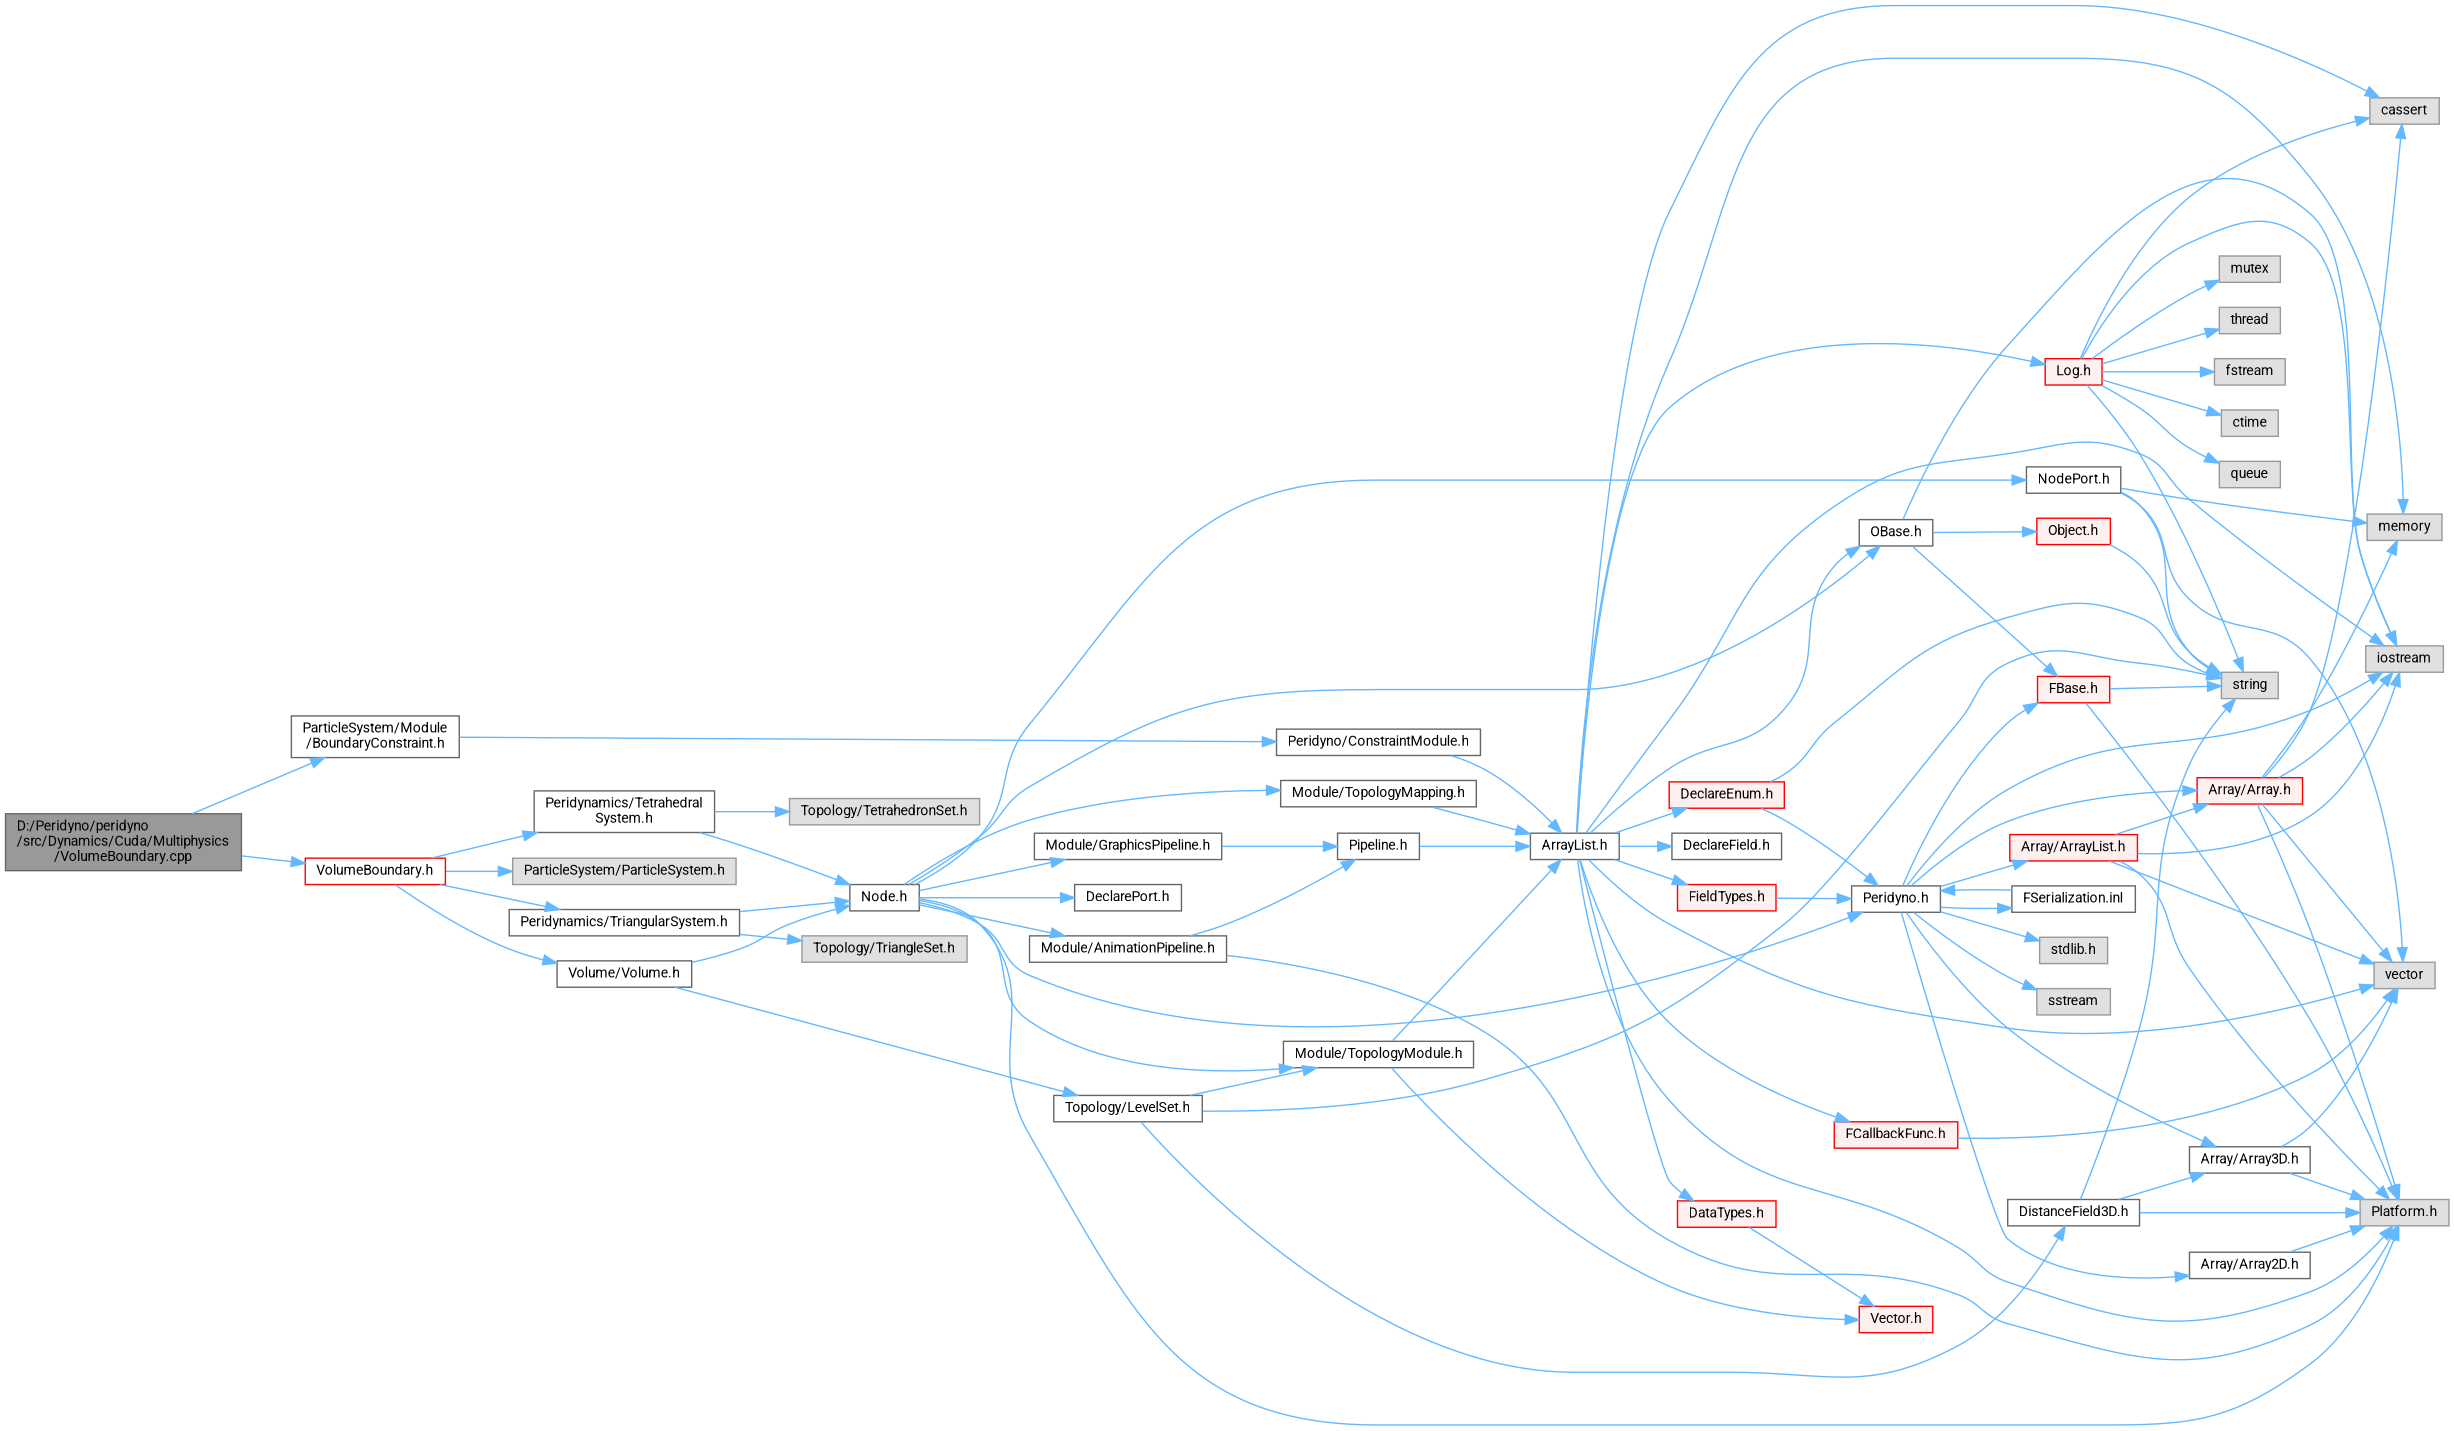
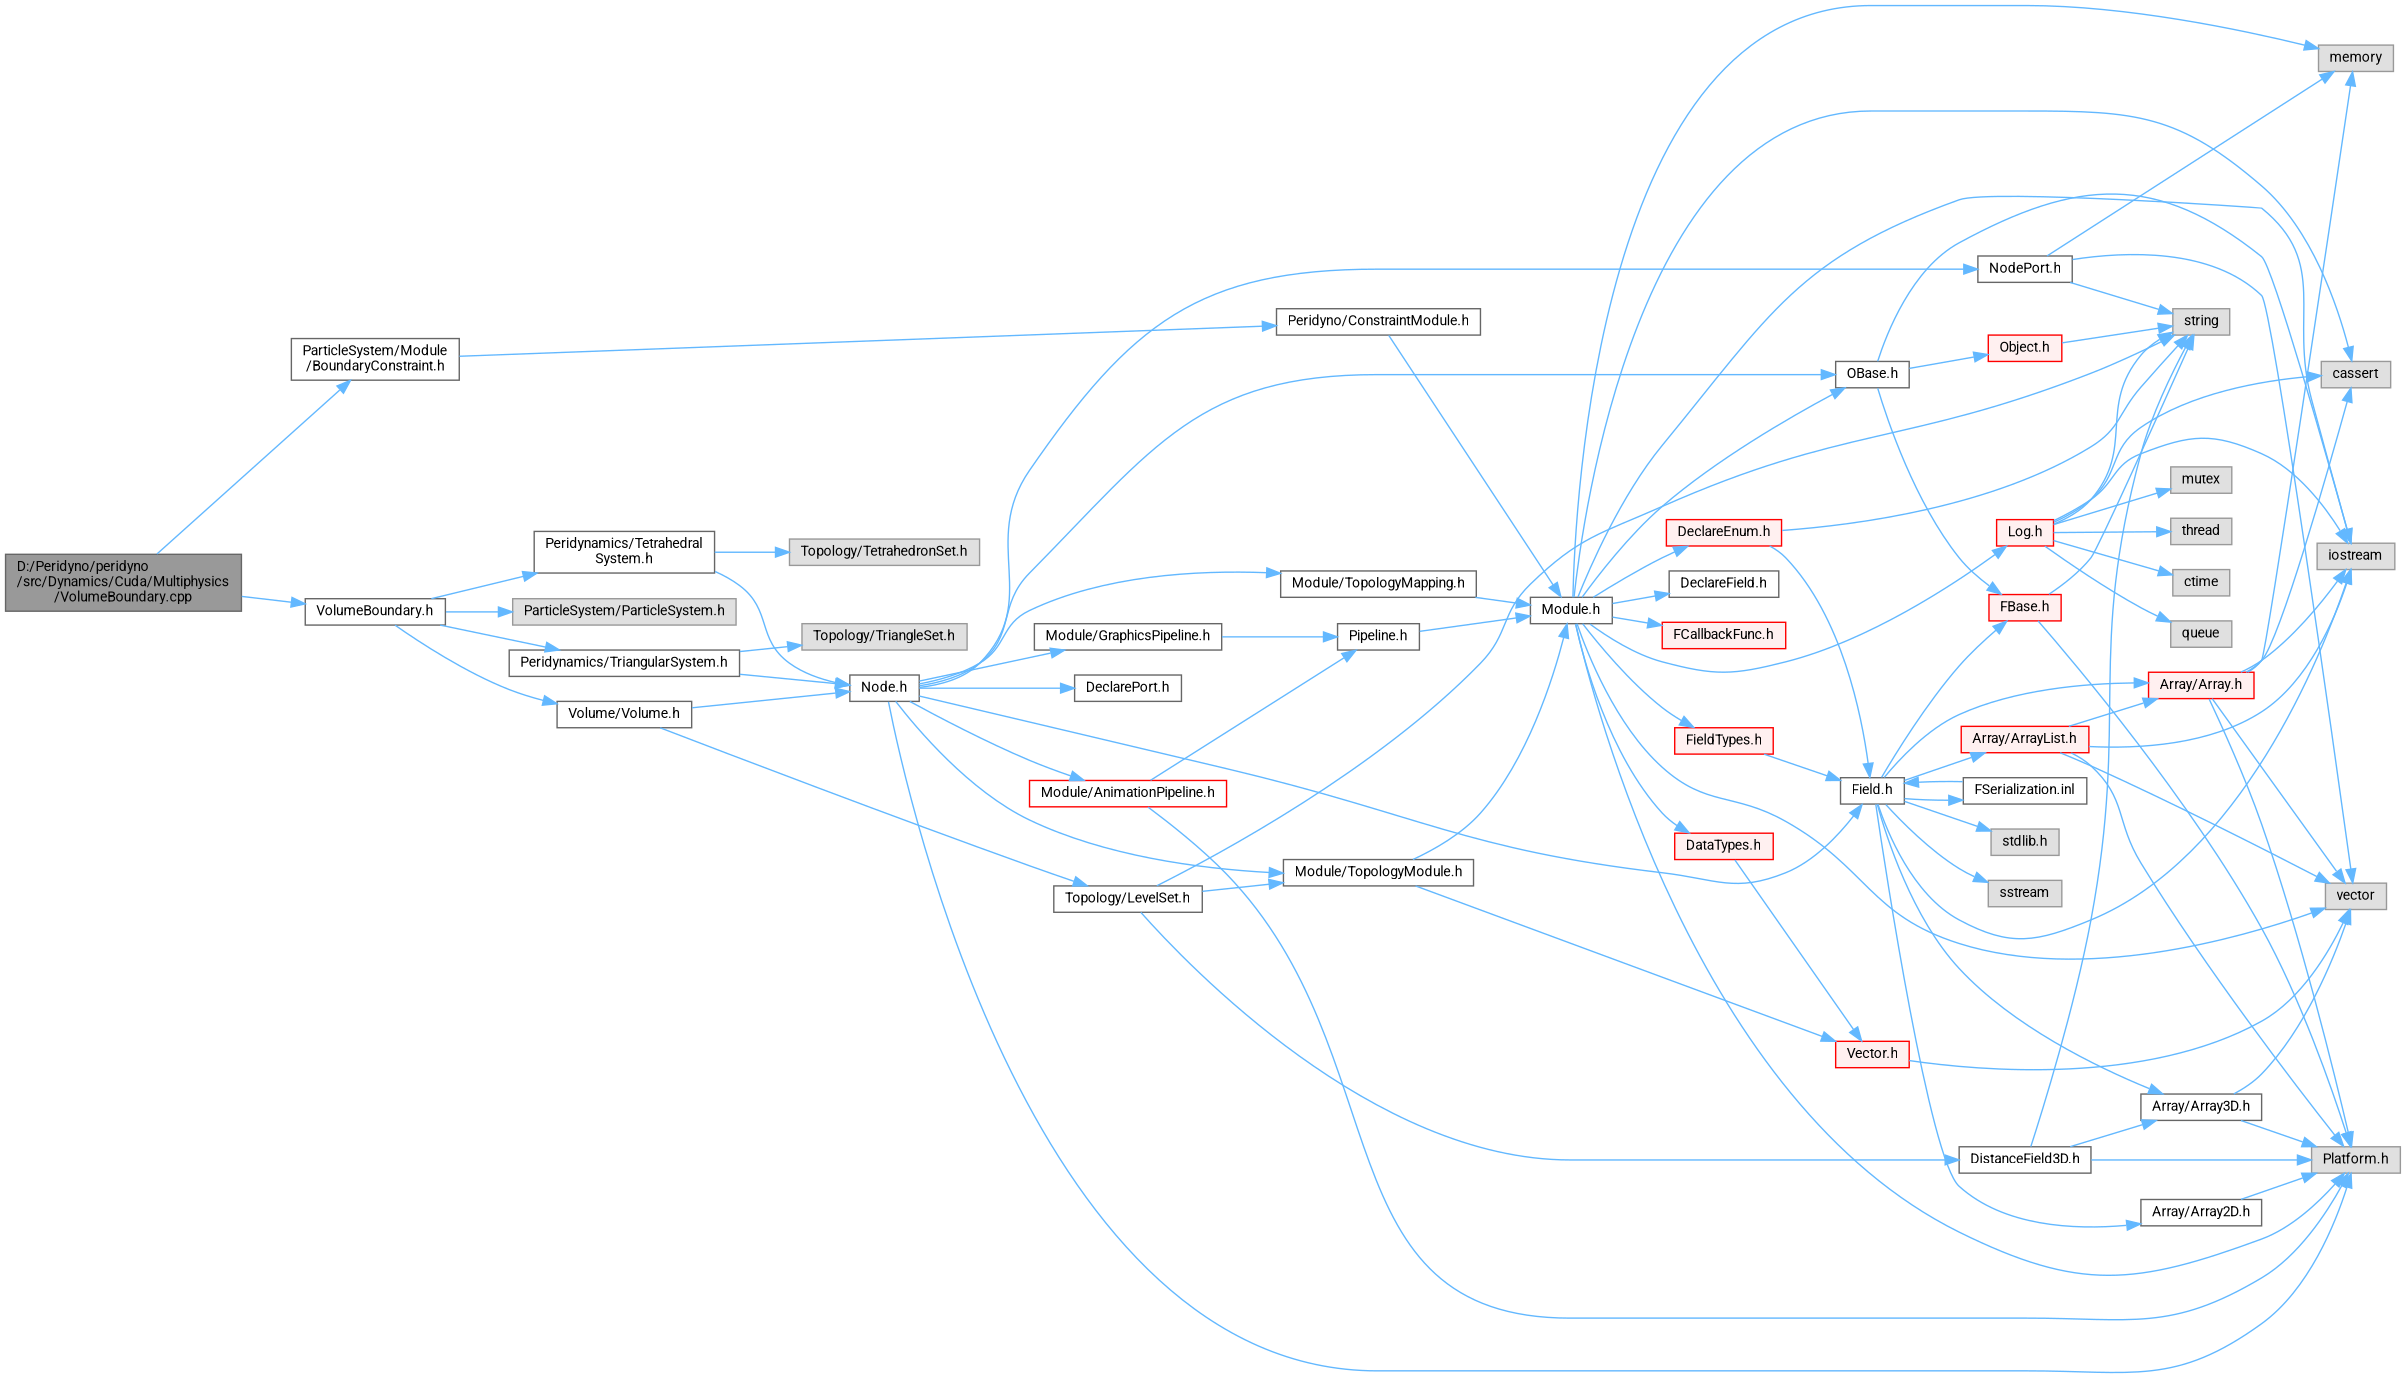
  digraph {
    fontname=Roboto
    rankdir=LR
    node [color=grey40 fillcolor=white fontname=Roboto fontsize=10 shape=box style=filled]
    edge [color=steelblue1 fontname=Roboto fontsize=10 labelfontname=Helvetica labelfontsize=10 style=solid]
    n1 [color=gray40 fillcolor=grey60 fontcolor=black height=0.2 label="D:/Peridyno/peridyno\l/src/Dynamics/Cuda/Multiphysics\l/VolumeBoundary.cpp" width=0.4]
-   n2 [color=red height=0.2 label="VolumeBoundary.h" width=0.4]
+   n2 [height=0.2 label="VolumeBoundary.h" width=0.4]
    n3 [height=0.2 label="ParticleSystem/Module\l/BoundaryConstraint.h" width=0.4]
    n4 [height=0.2 label="Volume/Volume.h" width=0.4]
    n5 [color=grey60 fillcolor="#E0E0E0" height=0.2 label="ParticleSystem/ParticleSystem.h" width=0.4]
    n6 [height=0.2 label="Peridynamics/TriangularSystem.h" width=0.4]
    n7 [height=0.2 label="Peridynamics/Tetrahedral\lSystem.h" width=0.4]
    n8 [height=0.2 label="Peridyno/ConstraintModule.h" width=0.4]
    n9 [height=0.2 label="Node.h" width=0.4]
    n10 [height=0.2 label="Topology/LevelSet.h" width=0.4]
    n11 [color=grey60 fillcolor="#E0E0E0" height=0.2 label="Topology/TriangleSet.h" width=0.4]
    n12 [color=grey60 fillcolor="#E0E0E0" height=0.2 label="Topology/TetrahedronSet.h" width=0.4]
    n13 [height=0.2 label="OBase.h" width=0.4]
    n14 [color=grey60 fillcolor="#E0E0E0" height=0.2 label="Platform.h" width=0.4]
-   n15 [height=0.2 label="Peridyno.h" width=0.4]
+   n15 [height=0.2 label="Field.h" width=0.4]
    n16 [height=0.2 label="DeclarePort.h" width=0.4]
    n17 [height=0.2 label="NodePort.h" width=0.4]
    n18 [height=0.2 label="Module/TopologyModule.h" width=0.4]
    n19 [height=0.2 label="Module/TopologyMapping.h" width=0.4]
-   n20 [height=0.2 label="Module/AnimationPipeline.h" width=0.4]
+   n20 [color=red height=0.2 label="Module/AnimationPipeline.h" width=0.4]
    n21 [height=0.2 label="Module/GraphicsPipeline.h" width=0.4]
    n22 [color=grey60 fillcolor="#E0E0E0" height=0.2 label=string width=0.4]
    n23 [height=0.2 label="DistanceField3D.h" width=0.4]
    n24 [color=grey60 fillcolor="#E0E0E0" height=0.2 label=iostream width=0.4]
    n25 [color=red fillcolor="#FFF0F0" height=0.2 label="FBase.h" width=0.4]
    n26 [color=red fillcolor="#FFF0F0" height=0.2 label="Object.h" width=0.4]
    n27 [color=grey60 fillcolor="#E0E0E0" height=0.2 label="stdlib.h" width=0.4]
    n28 [color=grey60 fillcolor="#E0E0E0" height=0.2 label=sstream width=0.4]
    n29 [color=red fillcolor="#FFF0F0" height=0.2 label="Array/Array.h" width=0.4]
    n30 [height=0.2 label="Array/Array2D.h" width=0.4]
    n31 [height=0.2 label="Array/Array3D.h" width=0.4]
    n32 [color=red fillcolor="#FFF0F0" height=0.2 label="Array/ArrayList.h" width=0.4]
    n33 [height=0.2 label="FSerialization.inl" width=0.4]
    n34 [color=grey60 fillcolor="#E0E0E0" height=0.2 label=vector width=0.4]
    n35 [color=grey60 fillcolor="#E0E0E0" height=0.2 label=memory width=0.4]
    n36 [color=red fillcolor="#FFF0F0" height=0.2 label="Vector.h" width=0.4]
-   n37 [height=0.2 label="ArrayList.h" width=0.4]
+   n37 [height=0.2 label="Module.h" width=0.4]
    n38 [height=0.2 label="Pipeline.h" width=0.4]
    n39 [color=grey60 fillcolor="#E0E0E0" height=0.2 label=cassert width=0.4]
    n40 [color=red fillcolor="#FFF0F0" height=0.2 label="Log.h" width=0.4]
    n41 [color=red fillcolor="#FFF0F0" height=0.2 label="DataTypes.h" width=0.4]
    n42 [color=red fillcolor="#FFF0F0" height=0.2 label="DeclareEnum.h" width=0.4]
    n43 [height=0.2 label="DeclareField.h" width=0.4]
    n44 [color=red fillcolor="#FFF0F0" height=0.2 label="FCallbackFunc.h" width=0.4]
    n45 [color=red fillcolor="#FFF0F0" height=0.2 label="FieldTypes.h" width=0.4]
    n46 [color=grey60 fillcolor="#E0E0E0" height=0.2 label=mutex width=0.4]
    n47 [color=grey60 fillcolor="#E0E0E0" height=0.2 label=thread width=0.4]
-   n48 [color=grey60 fillcolor="#E0E0E0" height=0.2 label=fstream width=0.4]
    n49 [color=grey60 fillcolor="#E0E0E0" height=0.2 label=ctime width=0.4]
    n50 [color=grey60 fillcolor="#E0E0E0" height=0.2 label=queue width=0.4]
    n1 -> n2
    n1 -> n3
    n2 -> n4
    n2 -> n5
    n2 -> n6
    n2 -> n7
    n3 -> n8
    n4 -> n9
    n4 -> n10
    n6 -> n9
    n6 -> n11
    n7 -> n9
    n7 -> n12
    n8 -> n37
    n9 -> n13
    n9 -> n14
    n9 -> n15
    n9 -> n16
    n9 -> n17
    n9 -> n18
    n9 -> n19
    n9 -> n20
    n9 -> n21
    n10 -> n18
    n10 -> n22
    n10 -> n23
    n13 -> n24
    n13 -> n25
    n13 -> n26
    n15 -> n24
    n15 -> n25
    n15 -> n27
    n15 -> n28
    n15 -> n29
    n15 -> n30
    n15 -> n31
    n15 -> n32
    n15 -> n33
    n17 -> n22
    n17 -> n34
    n17 -> n35
    n18 -> n36
    n18 -> n37
    n19 -> n37
    n20 -> n14
    n20 -> n38
    n21 -> n38
    n23 -> n14
    n23 -> n22
    n23 -> n31
    n25 -> n14
    n25 -> n22
    n26 -> n22
    n29 -> n14
    n29 -> n24
    n29 -> n34
    n29 -> n35
    n29 -> n39
    n30 -> n14
    n31 -> n14
    n31 -> n34
    n32 -> n14
    n32 -> n24
    n32 -> n29
    n32 -> n34
    n33 -> n15
    n37 -> n13
    n37 -> n14
    n37 -> n24
    n37 -> n34
    n37 -> n35
    n37 -> n39
    n37 -> n40
    n37 -> n41
    n37 -> n42
    n37 -> n43
    n37 -> n44
    n37 -> n45
    n38 -> n37
    n40 -> n22
    n40 -> n24
    n40 -> n39
    n40 -> n46
    n40 -> n47
-   n40 -> n48
    n40 -> n49
    n40 -> n50
    n41 -> n36
    n42 -> n15
    n42 -> n22
-   n44 -> n34
+   n36 -> n34
    n45 -> n15
  }
